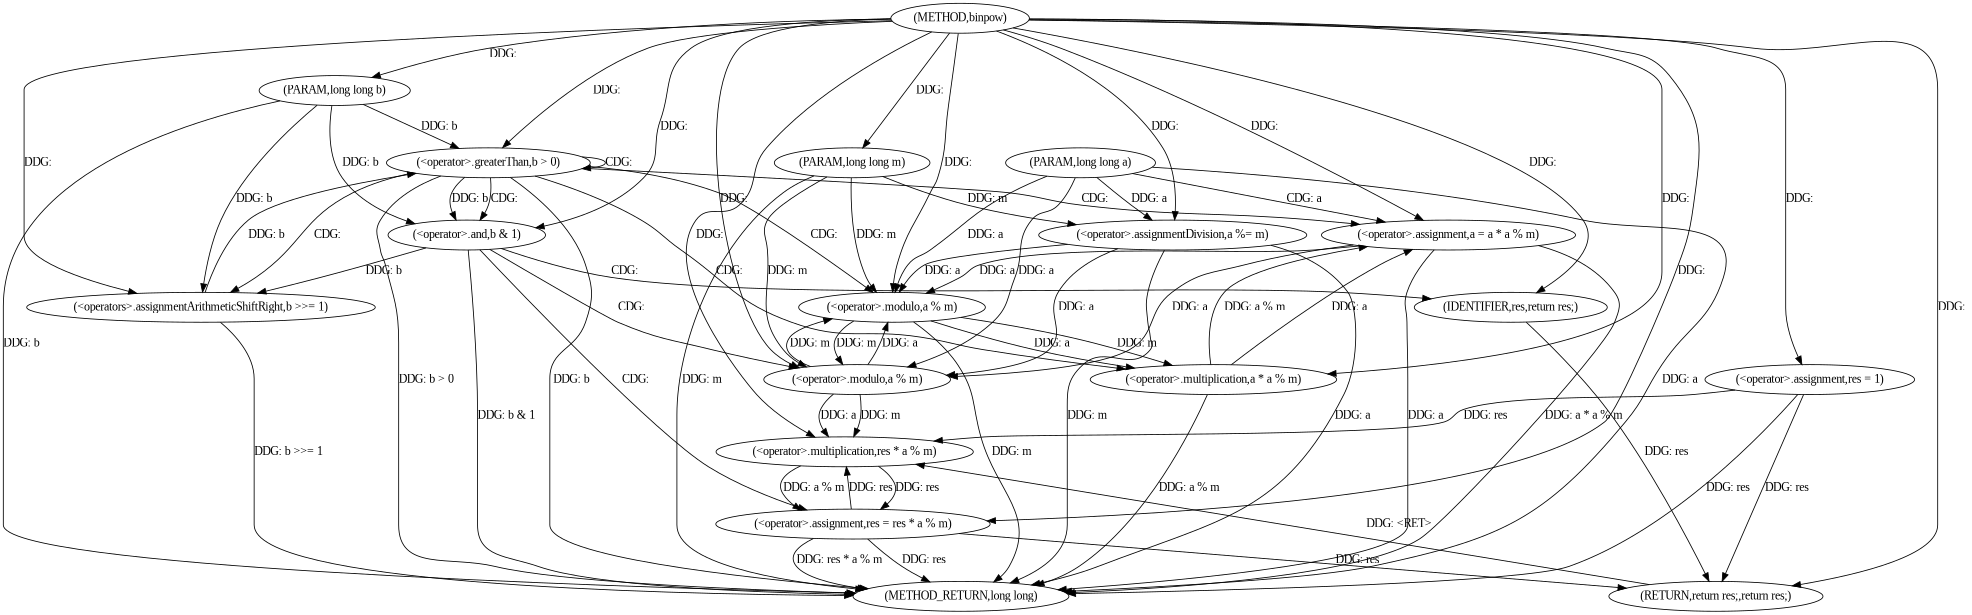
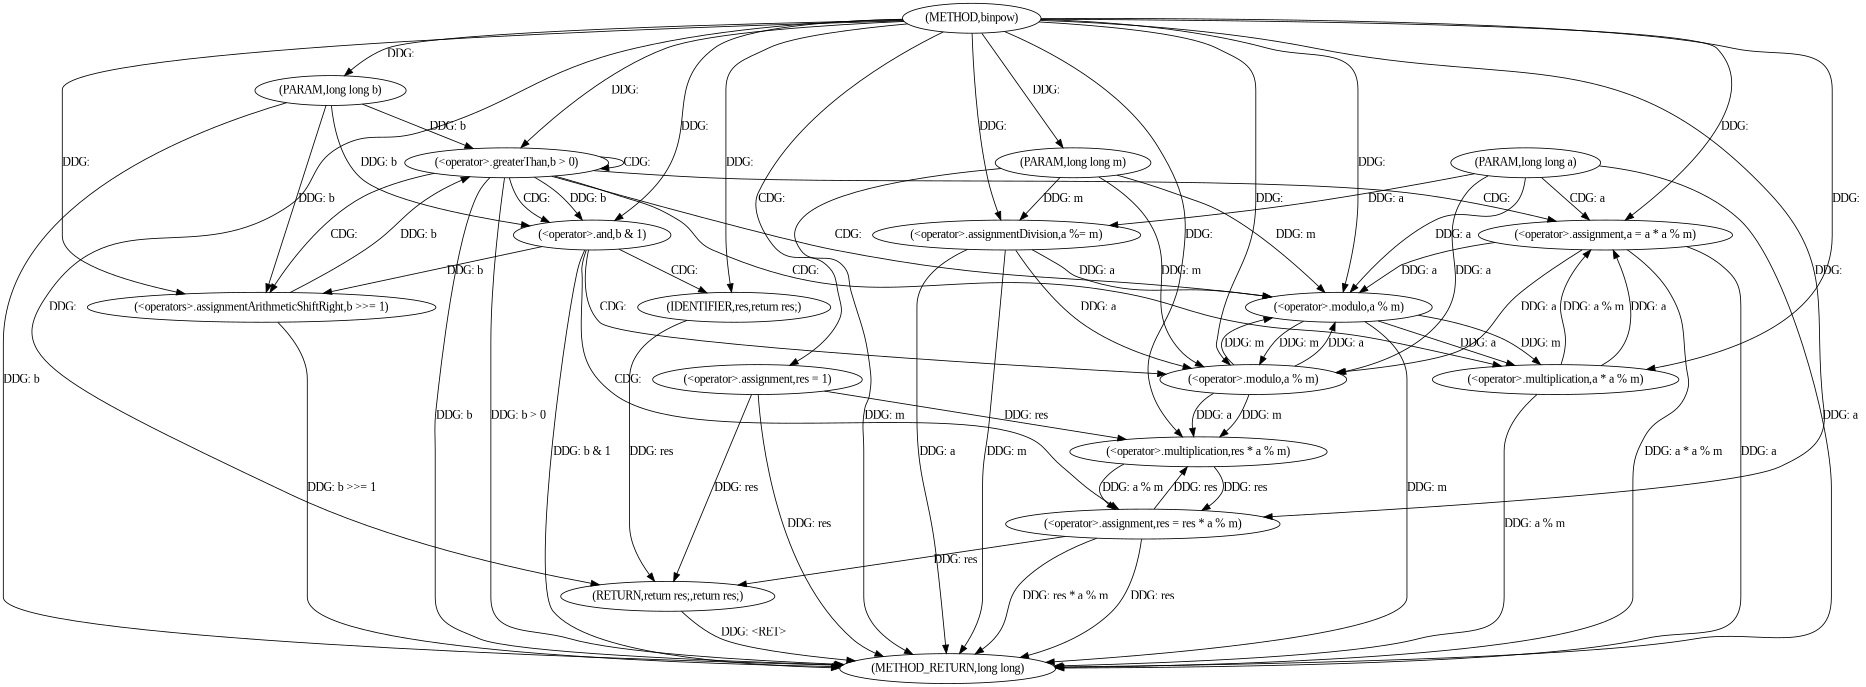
  digraph {
    fontname="Liberation Serif"
    node [fontname="Liberation Serif"]
    edge [fontname="Liberation Serif"]
    n1 [label="(METHOD,binpow)"]
    n2 [label="(PARAM,long long b)"]
    n3 [label="(PARAM,long long m)"]
    n4 [label="(<operator>.assignmentDivision,a %= m)"]
    n5 [label="(<operator>.assignment,res = 1)"]
    n6 [label="(<operator>.greaterThan,b > 0)"]
    n7 [label="(IDENTIFIER,res,return res;)"]
    n8 [label="(<operator>.assignment,a = a * a % m)"]
    n9 [label="(<operators>.assignmentArithmeticShiftRight,b >>= 1)"]
    n10 [label="(<operator>.and,b & 1)"]
    n11 [label="(<operator>.assignment,res = res * a % m)"]
    n12 [label="(<operator>.multiplication,a * a % m)"]
    n13 [label="(<operator>.multiplication,res * a % m)"]
    n14 [label="(<operator>.modulo,a % m)"]
    n15 [label="(<operator>.modulo,a % m)"]
    n16 [label="(RETURN,return res;,return res;)"]
    n17 [label="(PARAM,long long a)"]
    n18 [label="(METHOD_RETURN,long long)"]
    n1 -> n2 [label="DDG: "]
    n1 -> n3 [label="DDG: "]
    n1 -> n4 [label="DDG: "]
-   n1 -> n5 [label="DDG: "]
+   n1 -> n5 [label="CDG: "]
    n1 -> n6 [label="DDG: "]
    n1 -> n7 [label="DDG: "]
    n1 -> n8 [label="DDG: "]
    n1 -> n9 [label="DDG: "]
    n1 -> n10 [label="DDG: "]
    n1 -> n11 [label="DDG: "]
    n1 -> n12 [label="DDG: "]
    n1 -> n13 [label="DDG: "]
    n1 -> n14 [label="DDG: "]
    n1 -> n15 [label="DDG: "]
    n1 -> n16 [label="DDG: "]
    n2 -> n6 [label="DDG: b"]
    n2 -> n9 [label="DDG: b"]
    n2 -> n10 [label="DDG: b"]
    n2 -> n18 [label="DDG: b"]
    n3 -> n4 [label="DDG: m"]
    n3 -> n14 [label="DDG: m"]
    n3 -> n15 [label="DDG: m"]
    n3 -> n18 [label="DDG: m"]
    n4 -> n14 [label="DDG: a"]
    n4 -> n15 [label="DDG: a"]
    n4 -> n18 [label="DDG: a"]
    n4 -> n18 [label="DDG: m"]
    n5 -> n13 [label="DDG: res"]
    n5 -> n16 [label="DDG: res"]
    n5 -> n18 [label="DDG: res"]
    n6 -> n6 [label="CDG: "]
    n6 -> n8 [label="CDG: "]
    n6 -> n9 [label="CDG: "]
    n6 -> n10 [label="DDG: b"]
    n6 -> n10 [label="CDG: "]
    n6 -> n12 [label="CDG: "]
    n6 -> n14 [label="CDG: "]
    n6 -> n18 [label="DDG: b"]
    n6 -> n18 [label="DDG: b > 0"]
    n7 -> n16 [label="DDG: res"]
    n8 -> n14 [label="DDG: a"]
    n8 -> n15 [label="DDG: a"]
    n8 -> n18 [label="DDG: a"]
    n8 -> n18 [label="DDG: a * a % m"]
    n9 -> n6 [label="DDG: b"]
    n9 -> n18 [label="DDG: b >>= 1"]
    n10 -> n7 [label="CDG: "]
    n10 -> n9 [label="DDG: b"]
    n10 -> n11 [label="CDG: "]
    n10 -> n15 [label="CDG: "]
    n10 -> n18 [label="DDG: b & 1"]
    n11 -> n13 [label="DDG: res"]
    n11 -> n16 [label="DDG: res"]
    n11 -> n18 [label="DDG: res"]
    n11 -> n18 [label="DDG: res * a % m"]
    n12 -> n8 [label="DDG: a"]
    n12 -> n8 [label="DDG: a % m"]
    n12 -> n18 [label="DDG: a % m"]
    n13 -> n11 [label="DDG: res"]
    n13 -> n11 [label="DDG: a % m"]
    n14 -> n12 [label="DDG: a"]
    n14 -> n12 [label="DDG: m"]
    n14 -> n15 [label="DDG: m"]
    n14 -> n18 [label="DDG: m"]
    n15 -> n13 [label="DDG: m"]
    n15 -> n13 [label="DDG: a"]
    n15 -> n14 [label="DDG: a"]
    n15 -> n14 [label="DDG: m"]
-   n16 -> n13 [label="DDG: <RET>"]
+   n16 -> n18 [label="DDG: <RET>"]
    n17 -> n4 [label="DDG: a"]
    n17 -> n8 [label="CDG: a"]
    n17 -> n14 [label="DDG: a"]
    n17 -> n15 [label="DDG: a"]
    n17 -> n18 [label="DDG: a"]
  }
